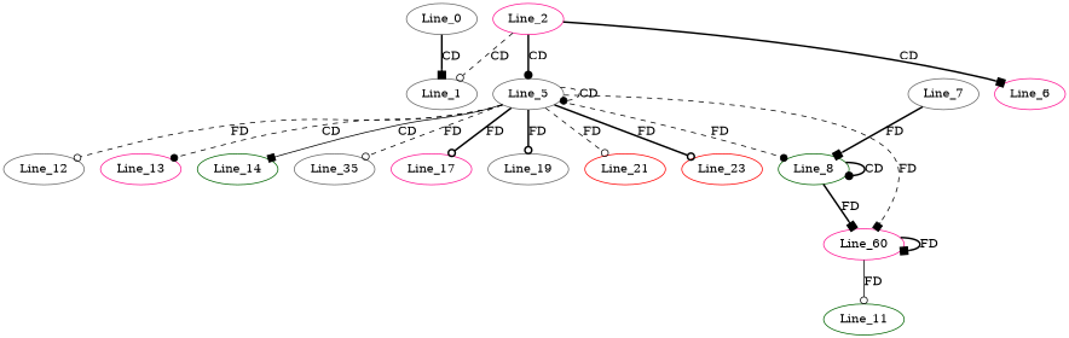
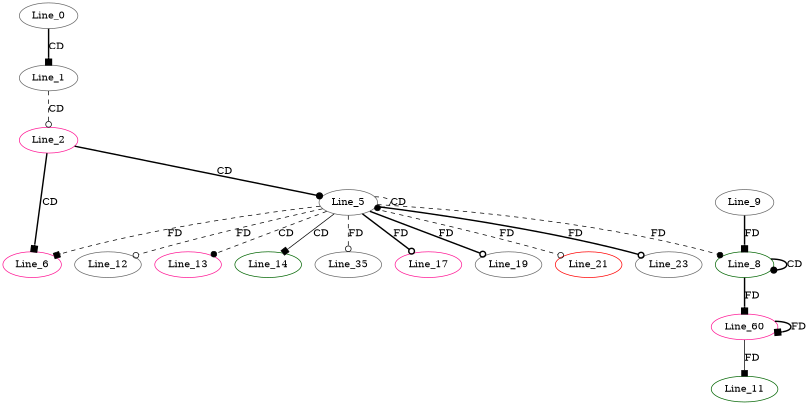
  digraph {
    node [color=gray40]
    edge [arrowhead=box style=bold]
    Line_0
    Line_1
    Line_2 [color=deeppink]
    n4 [color=deeppink label=Line_6]
    Line_5
    Line_8 [color=darkgreen]
    n7 [color=deeppink label=Line_60]
    Line_12
    Line_13 [color=deeppink]
    Line_14 [color=darkgreen]
    n11 [label=Line_35]
    Line_17 [color=deeppink]
    Line_19
    Line_21 [color=red]
-   Line_23 [color=red]
+   Line_23
    Line_11 [color=darkgreen]
-   Line_9 [label=Line_7]
+   Line_9
    Line_0 -> Line_1 [label=CD]
-   Line_2 -> Line_1 [arrowhead=odot label=CD style=dashed]
+   Line_1 -> Line_2 [arrowhead=odot label=CD style=dashed]
    Line_2 -> n4 [label=CD]
    Line_2 -> Line_5 [arrowhead=dot label=CD]
    Line_5 -> Line_5 [arrowhead=dot label=CD style=dashed]
    Line_5 -> Line_8 [arrowhead=dot label=FD style=dashed]
-   Line_5 -> n7 [label=FD style=dashed]
+   Line_5 -> n4 [label=FD style=dashed]
    Line_5 -> Line_12 [arrowhead=odot label=FD style=dashed]
    Line_5 -> Line_13 [arrowhead=dot label=CD style=dashed]
    Line_5 -> Line_14 [label=CD style=solid]
    Line_5 -> n11 [arrowhead=odot label=FD style=dashed]
    Line_5 -> Line_17 [arrowhead=odot label=FD]
    Line_5 -> Line_19 [arrowhead=odot label=FD]
    Line_5 -> Line_21 [arrowhead=odot label=FD style=dashed]
    Line_5 -> Line_23 [arrowhead=odot label=FD]
    Line_8 -> Line_8 [arrowhead=dot label=CD]
    Line_8 -> n7 [label=FD]
    n7 -> n7 [label=FD]
-   n7 -> Line_11 [arrowhead=odot label=FD style=solid]
+   n7 -> Line_11 [label=FD style=solid]
    Line_9 -> Line_8 [label=FD]
  }
